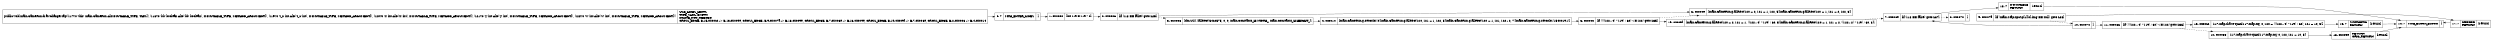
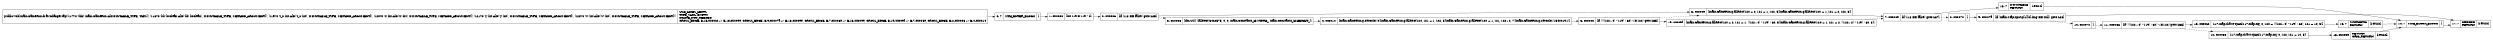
  digraph {
    rankdir=LR
    node [shape=record]
-   n1 [label="{0\:\ ?|MTH_ENTER_LINES\l|l}"]
+   n1 [label="{0\:\ ?|MTH_ENTER_BLOCK\l|l}"]
    n2 [label="{1\:\ 0x0000|lint r19 = r19 * 2l}"]
    n3 [label="{2\:\ 0x0006|lif (r18 == false) goto L25l}"]
    n4 [label="{3\:\ 0x0008|ldm.Ui.i().fillRect(5422575, 0, 0, main.Constants_H.WIDTH_, main.Constants_H.HEIGHT_)l}"]
    n5 [label="{6\:\ 0x004e|lmain.GameRun.g.fillRect(r20 + 2, r21 + 1, r22, 5)lmain.GameRun.g.fillRect(r20 + 1, r21 + 2, r22, 3)l}"]
    n6 [label="{4\:\ 0x0014|lmain.GameRun.g.setColor(0)lmain.GameRun.g.fillRect(r20, r21 + 1, r22, 5)lmain.GameRun.g.fillRect(r20 + 1, r21, r22 \- 2, 7)lmain.GameRun.g.setColor(15400191)l}"]
    n7 [label="{5\:\ 0x004c|lif ((((r22 \- 4) * r19) \/ 60) \<= r22) goto L35l}"]
    n8 [label="{19\:\ 0x009f|lmain.GameRun.g.fillRect(r20 + 2, r21 + 1, ((r22 \- 4) * r19) \/ 60, 5)lmain.GameRun.g.fillRect(r20 + 1, r21 + 2, ((r22 \- 2) * r19) \/ 60, 3)l}"]
    n9 [label="{7\:\ 0x006e|lif (r18 == false) goto L37l}"]
    n10 [label="{8\:\ 0x0070|l}"]
    n11 [label="{18\:\ ?|IMMUTABLE\lRETURN\l|lreturnl}"]
    n12 [label="{9\:\ 0x007a|lif (main.Map.npcSp[1][0].img == null) goto L38l}"]
    n13 [label="{14\:\ ?|MTH_BLOCK_BLOCK\l|l}"]
    n14 [label="{10\:\ 0x007c|l}"]
    n15 [label="{17\:\ ?|NEEDED\lRETURN\l|lreturnl}"]
    n16 [label="{11\:\ 0x0086|lif ((((r22 \- 4) * r19) \/ 60) \<= r22) goto L36l}"]
    n17 [label="{12\:\ 0x0088|lr17.map.drawMyAni(r17.map.my, 0, r22, r21 + 10, 5)l}"]
    n18 [label="{15\:\ 0x00c2|lr17.map.drawMyAni(r17.map.my, 0, r20 + (((r22 \- 4) * r19) \/ 60), r21 + 10, 5)l}"]
    n19 [label="{13\:\ 0x009e|RETURN\lORIG_RETURN\l|lreturnl}"]
    n20 [label="{16\:\ ?|SYNTHETIC\lRETURN\l|lreturnl}"]
    n21 [label="{public void main.GameRun.drawChangeMap((r17v0 'this' main.GameRun A[IMMUTABLE_TYPE, THIS]), (r18v0 'bb' boolean A[D('bb' boolean), IMMUTABLE_TYPE, METHOD_ARGUMENT]), (r19v0 't_c' int A[D('t_c' int), IMMUTABLE_TYPE, METHOD_ARGUMENT]), (r20v0 'x' int A[D('x' int), IMMUTABLE_TYPE, METHOD_ARGUMENT]), (r21v0 'y' int A[D('y' int), IMMUTABLE_TYPE, METHOD_ARGUMENT]), (r22v0 'w' int A[D('w' int), IMMUTABLE_TYPE, METHOD_ARGUMENT]))  | USE_LINES_HINTS\lTYPE_VARS: EMPTY\lINLINE_NOT_NEEDED\lCROSS_EDGE: B:15:0x00c2 \-\> B:13:0x009e, CROSS_EDGE: B:9:0x007a \-\> B:13:0x009e, CROSS_EDGE: B:7:0x006e \-\> B:13:0x009e, CROSS_EDGE: B:19:0x009f \-\> B:7:0x006e, CROSS_EDGE: B:2:0x0006 \-\> B:4:0x0014\l}"]
    n1 -> n2
    n2 -> n3
    n3 -> n4 [style=dashed]
    n3 -> n5
    n4 -> n6
-   n14 -> n9
+   n5 -> n9
    n6 -> n7
    n7 -> n5 [style=dashed]
    n7 -> n8
    n8 -> n9 [style=dashed]
    n9 -> n10 [style=dashed]
    n9 -> n11
+   n10 -> n12
    n11 -> n13
    n12 -> n14 [style=dashed]
    n12 -> n15
    n14 -> n16
-   n15 -> n13
+   n13 -> n15
    n16 -> n17 [style=dashed]
    n16 -> n18
    n17 -> n19
    n18 -> n20
    n19 -> n13
    n20 -> n13
    n21 -> n1
  }
